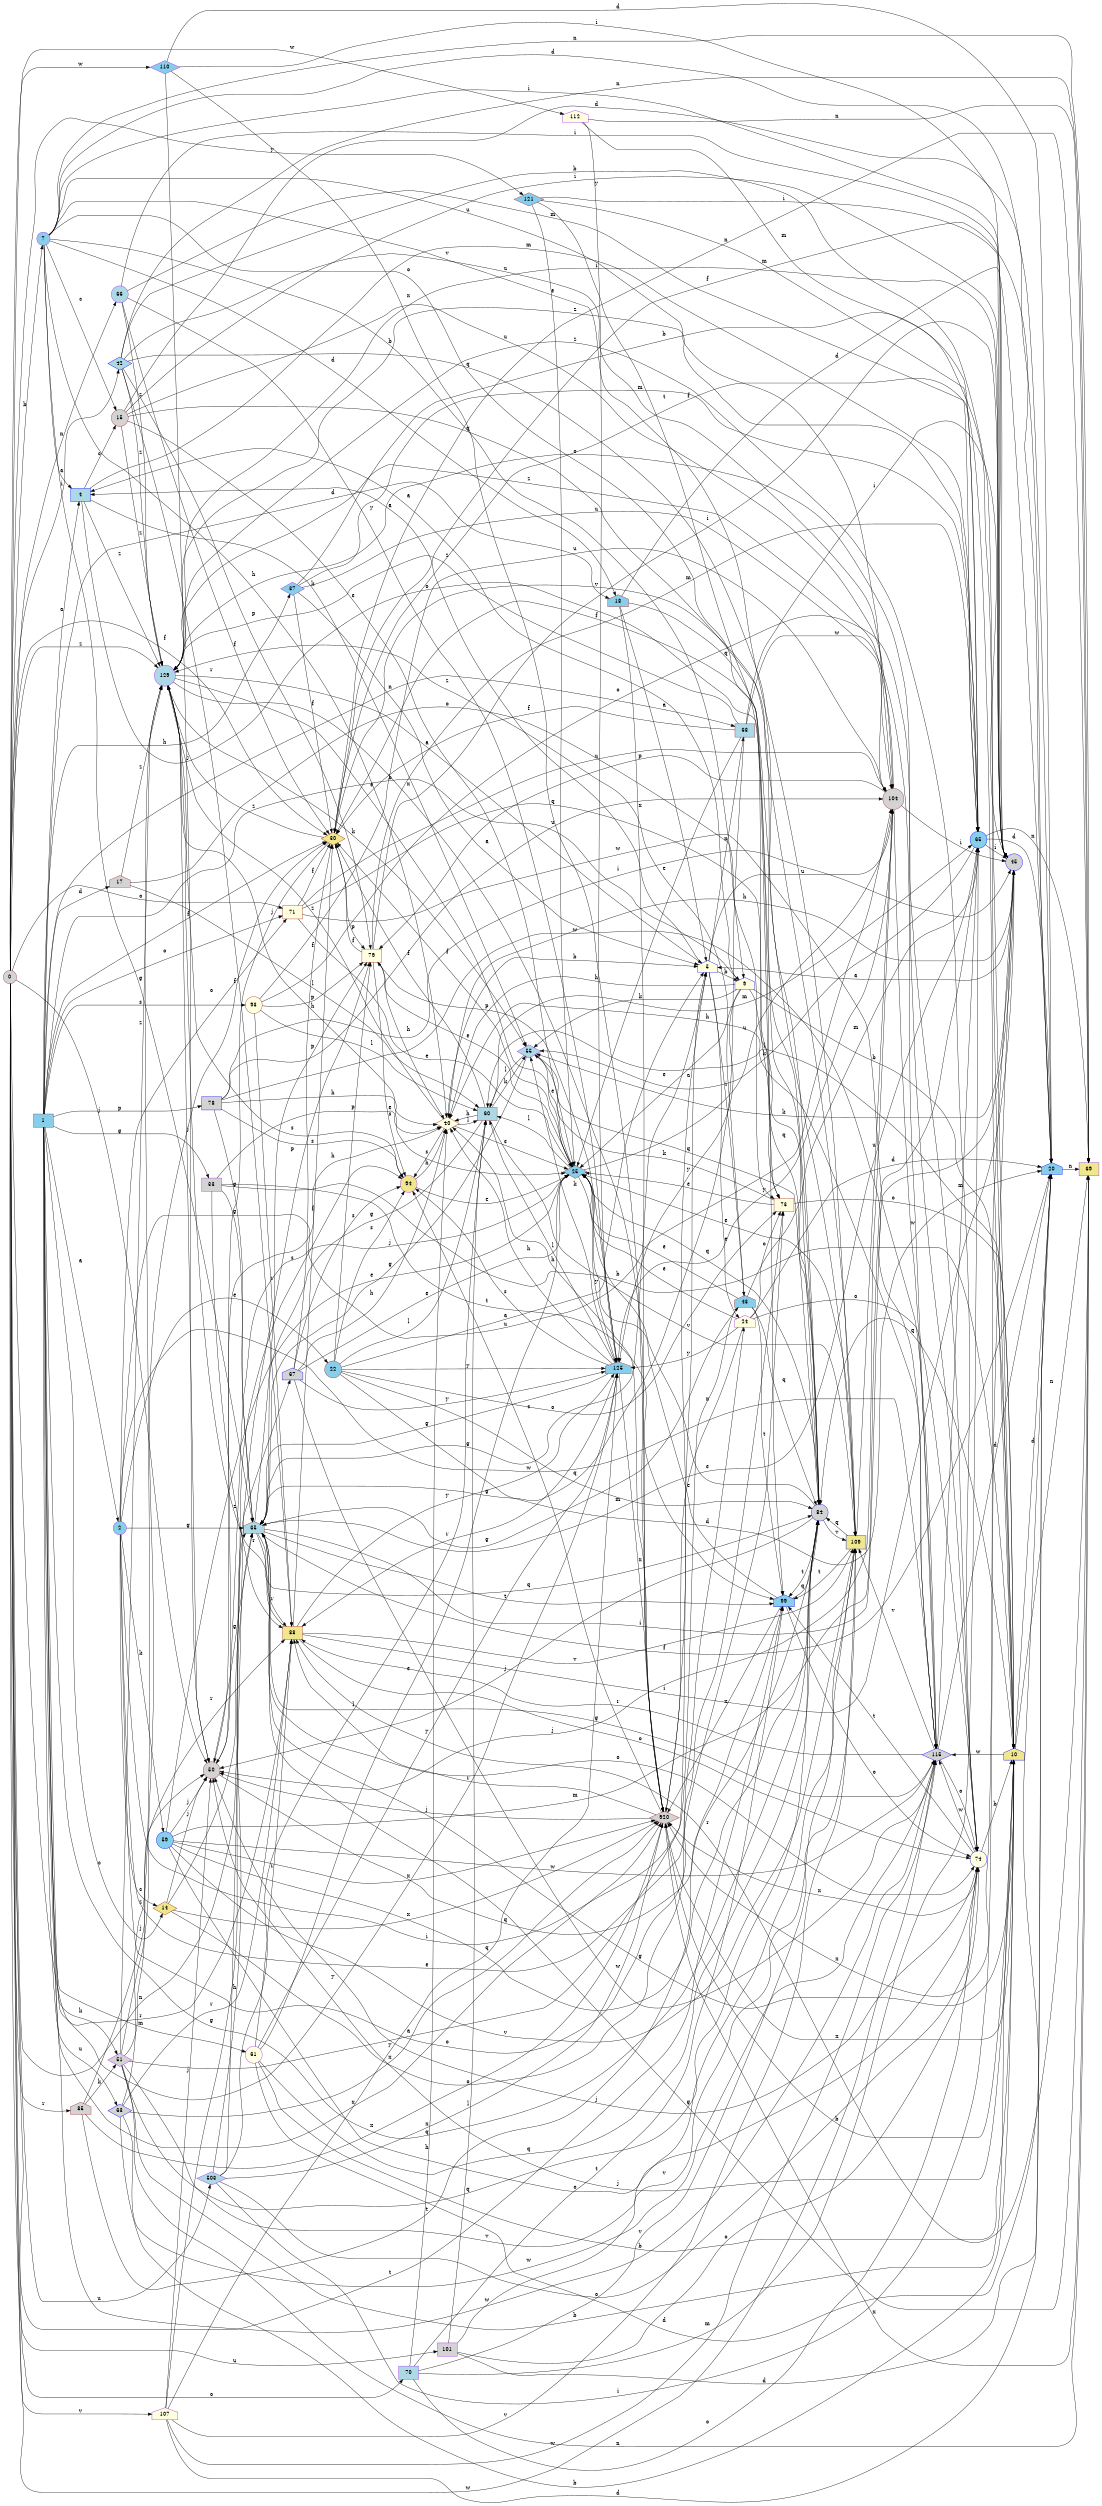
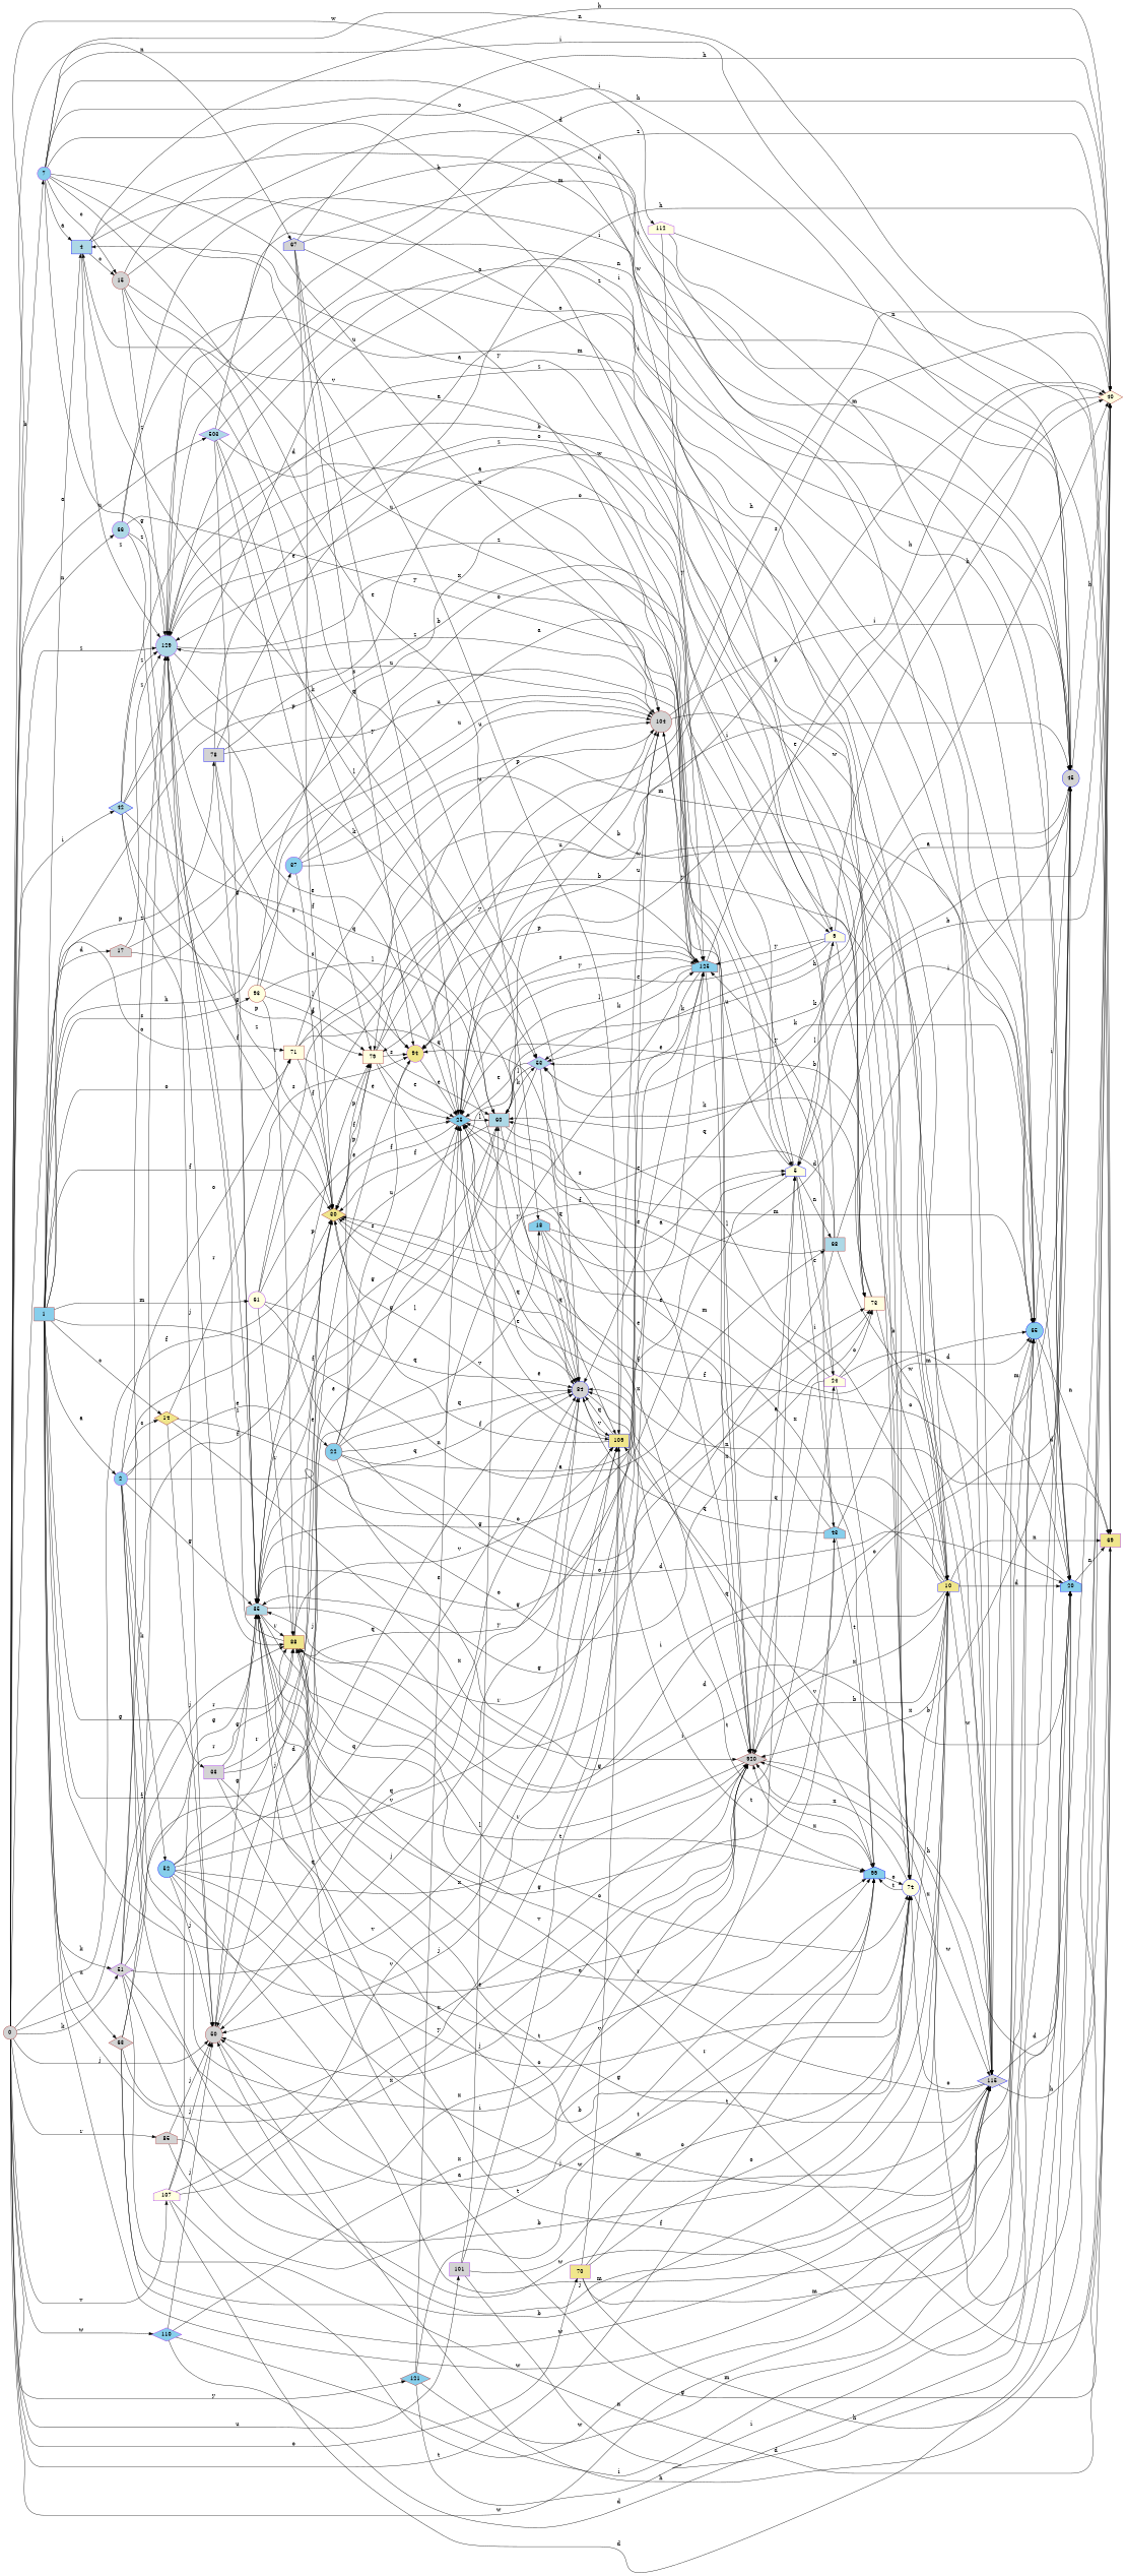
  strict digraph {
    rankdir=LR
    node [color=brown fillcolor=lightgrey shape=circle style=filled]
    7 [color=purple fillcolor=skyblue]
    0
    30 [fillcolor=khaki shape=diamond]
    42 [color=blue fillcolor=lightblue shape=diamond]
    50
    51 [color=purple shape=diamond]
    66 [color=purple fillcolor=lightblue]
    67 [color=blue shape=house]
-   70 [color=purple fillcolor=lightblue shape=box]
+   70 [color=purple fillcolor=khaki shape=box]
    71 [fillcolor=lightyellow shape=box]
    85 [shape=house]
    88 [fillcolor=khaki shape=box]
    99 [color=blue fillcolor=skyblue shape=house]
    101 [color=purple shape=box]
    n15 [color=purple fillcolor=lightblue label=503 shape=diamond]
    107 [color=purple fillcolor=lightyellow shape=house]
    110 [color=purple fillcolor=skyblue shape=diamond]
    112 [color=purple fillcolor=lightyellow shape=house]
    115 [color=blue shape=diamond]
    121 [fillcolor=skyblue shape=diamond]
    129 [color=purple fillcolor=lightblue]
    4 [color=blue fillcolor=lightblue shape=box]
    9 [color=blue fillcolor=lightyellow shape=house]
    18 [fillcolor=skyblue shape=house]
    35 [fillcolor=lightblue shape=house]
    73 [fillcolor=lightyellow shape=box]
    104
    15
    20 [color=blue fillcolor=skyblue shape=house]
    45 [color=blue]
    69 [color=purple fillcolor=khaki shape=box]
    109 [color=blue fillcolor=khaki shape=box]
    79 [fillcolor=lightyellow shape=box]
    84 [color=blue]
    10 [color=blue fillcolor=khaki shape=house]
    40 [fillcolor=lightyellow shape=diamond]
    5 [color=blue fillcolor=lightyellow shape=house]
    125 [fillcolor=skyblue shape=house]
    65 [color=blue fillcolor=skyblue]
    25 [fillcolor=skyblue shape=diamond]
    94 [color=purple fillcolor=khaki]
    74 [color=blue fillcolor=lightyellow]
    n43 [label=920 shape=diamond]
    60 [fillcolor=lightblue shape=box]
-   55 [color=purple fillcolor=lightblue shape=diamond]
+   55 [color=purple fillcolor=lightblue shape=diamond label=53]
    1 [fillcolor=skyblue shape=box]
    2 [color=purple fillcolor=skyblue]
    14 [fillcolor=khaki shape=diamond]
    17 [shape=house]
    33 [color=purple shape=box]
-   37 [color=purple fillcolor=skyblue shape=diamond]
+   37 [color=purple fillcolor=skyblue]
    61 [color=purple fillcolor=lightyellow]
-   63 [color=blue shape=diamond]
+   63 [shape=diamond]
    68 [fillcolor=lightblue shape=box]
    78 [color=blue shape=box]
    93 [fillcolor=lightyellow]
    22 [fillcolor=skyblue]
    24 [color=purple fillcolor=lightyellow shape=house]
    43 [fillcolor=skyblue shape=house]
-   52 [color=blue fillcolor=skyblue label=59]
+   52 [color=blue fillcolor=skyblue]
    7 -> 4 [label=a]
    7 -> 9 [label=b]
    7 -> 18 [label=d]
    7 -> 35 [label=g]
    7 -> 73 [label=o]
    7 -> 104 [label=u]
    7 -> 15 [label=c]
    7 -> 20 [label=d]
    7 -> 45 [label=i]
    7 -> 69 [label=n]
    7 -> 109 [label=v]
    0 -> 7 [label=b]
    0 -> 30 [label=f]
    0 -> 42 [label=i]
    0 -> 50 [label=j]
-   85 -> 51 [label=k]
+   0 -> 51 [label=k]
    0 -> 66 [label=n]
    0 -> 67 [label=n]
    0 -> 70 [label=o]
    0 -> 71 [label=o]
    0 -> 85 [label=r]
    0 -> 88 [label=r]
    0 -> 99 [label=t]
    0 -> 101 [label=u]
    0 -> n15 [label=u]
    0 -> 107 [label=v]
    0 -> 110 [label=w]
    0 -> 112 [label=w]
    0 -> 115 [label=w]
    0 -> 121 [label=y]
    0 -> 129 [label=z]
    30 -> 50 [label=j]
    30 -> 129 [label=z]
    30 -> 69 [label=n]
    30 -> 109 [label=v]
    30 -> 79 [label=p]
    42 -> 88 [label=r]
    42 -> 129 [label=z]
    42 -> 104 [label=u]
    42 -> 69 [label=n]
    42 -> 79 [label=p]
    42 -> 84 [label=q]
    42 -> 10 [label=b]
    50 -> 35 [label=g]
    50 -> 84 [label=q]
    50 -> 40 [label=h]
    51 -> 30 [label=f]
    51 -> 88 [label=r]
    51 -> 129 [label=z]
    51 -> 69 [label=n]
    51 -> 109 [label=v]
    51 -> 84 [label=q]
    51 -> 10 [label=b]
    51 -> 5 [label=a]
    66 -> 30 [label=f]
    66 -> 129 [label=z]
    66 -> 45 [label=i]
    66 -> 125 [label=y]
    66 -> 65 [label=m]
    67 -> 30 [label=f]
    67 -> 115 [label=w]
    67 -> 40 [label=h]
    67 -> 125 [label=y]
    67 -> 25 [label=e]
    67 -> 94 [label=s]
    70 -> 99 [label=t]
    70 -> 109 [label=v]
    70 -> 40 [label=h]
    70 -> 65 [label=m]
    70 -> 74 [label=o]
    71 -> 30 [label=f]
    71 -> 115 [label=w]
    71 -> 104 [label=u]
    71 -> 84 [label=q]
    71 -> 25 [label=e]
    85 -> 50 [label=j]
    85 -> 99 [label=t]
    85 -> n43 [label=x]
    88 -> 30 [label=f]
    88 -> 129 [label=z]
    88 -> 45 [label=i]
    88 -> 109 [label=v]
    88 -> 125 [label=y]
    88 -> 74 [label=o]
    99 -> 84 [label=q]
    99 -> 25 [label=e]
    99 -> 74 [label=o]
    99 -> n43 [label=x]
    101 -> 20 [label=d]
    101 -> 109 [label=v]
    101 -> 74 [label=o]
    101 -> 60 [label=l]
-   n15 -> 35 [label=h]
+   n15 -> 35 [label=g]
    n15 -> 45 [label=i]
    n15 -> 79 [label=p]
    n15 -> 74 [label=o]
    n15 -> n43 [label=x]
    n15 -> 60 [label=l]
    107 -> 50 [label=j]
    107 -> 115 [label=w]
    107 -> 35 [label=g]
    107 -> 20 [label=d]
    107 -> 109 [label=v]
    107 -> 125 [label=y]
    110 -> 50 [label=j]
    110 -> 20 [label=d]
    110 -> 45 [label=i]
    110 -> n43 [label=x]
    112 -> 69 [label=n]
    112 -> 125 [label=y]
    112 -> 65 [label=m]
    115 -> 88 [label=r]
    115 -> 35 [label=g]
    115 -> 20 [label=d]
    115 -> 109 [label=v]
    115 -> 40 [label=h]
    115 -> 65 [label=m]
    115 -> 74 [label=o]
    121 -> 99 [label=t]
    121 -> 45 [label=i]
    121 -> 65 [label=m]
    121 -> 25 [label=e]
    129 -> 50 [label=j]
    129 -> 45 [label=i]
    129 -> 40 [label=h]
    129 -> 5 [label=a]
    129 -> 25 [label=e]
    129 -> 94 [label=s]
    129 -> 74 [label=o]
    129 -> n43 [label=x]
    129 -> 55 [label=k]
    4 -> 129 [label=z]
    4 -> 73 [label=o]
    4 -> 15 [label=c]
-   7 -> 40 [label=h]
+   4 -> 40 [label=h]
    4 -> 65 [label=m]
    4 -> 55 [label=k]
    9 -> 4 [label=a]
    9 -> 84 [label=q]
    9 -> 10 [label=b]
    9 -> 40 [label=h]
    9 -> 125 [label=y]
    9 -> 25 [label=e]
    9 -> 55 [label=k]
    18 -> 20 [label=d]
    18 -> 84 [label=q]
    18 -> 5 [label=a]
    18 -> n43 [label=x]
    35 -> 88 [label=r]
    35 -> 99 [label=t]
    35 -> 20 [label=f]
    35 -> 45 [label=i]
    35 -> 79 [label=p]
    35 -> 84 [label=q]
    35 -> 65 [label=m]
    35 -> 74 [label=o]
    73 -> 10 [label=o]
    73 -> 25 [label=e]
    73 -> 55 [label=k]
    104 -> 50 [label=j]
    104 -> 115 [label=w]
    104 -> 129 [label=z]
    104 -> 45 [label=i]
    104 -> 79 [label=p]
    104 -> 125 [label=y]
    15 -> 129 [label=z]
    15 -> 104 [label=u]
    15 -> 20 [label=d]
    15 -> 45 [label=i]
    15 -> 84 [label=q]
    15 -> 25 [label=e]
    20 -> 30 [label=f]
    20 -> 69 [label=n]
    45 -> 40 [label=h]
    45 -> 5 [label=a]
    45 -> n43 [label=x]
    45 -> 55 [label=k]
    69 -> 88 [label=r]
    69 -> 35 [label=g]
    69 -> n43 [label=x]
    109 -> 30 [label=f]
    109 -> 99 [label=t]
    109 -> 104 [label=u]
    109 -> 84 [label=q]
    109 -> 25 [label=e]
    79 -> 30 [label=f]
    79 -> 45 [label=i]
    79 -> 40 [label=h]
    79 -> 65 [label=m]
    79 -> 25 [label=e]
    79 -> 94 [label=s]
    84 -> 50 [label=j]
    84 -> 99 [label=t]
    84 -> 109 [label=v]
    84 -> 25 [label=e]
    10 -> 30 [label=f]
    10 -> 50 [label=j]
    10 -> 115 [label=w]
    10 -> 35 [label=g]
    10 -> 20 [label=d]
    10 -> 69 [label=n]
    10 -> 84 [label=q]
    10 -> n43 [label=x]
    10 -> 60 [label=l]
    40 -> 129 [label=z]
    40 -> 5 [label=b]
    40 -> 25 [label=e]
    40 -> 94 [label=s]
    40 -> 60 [label=l]
    5 -> 4 [label=a]
    5 -> 9 [label=b]
    5 -> 35 [label=g]
    5 -> 104 [label=u]
    5 -> 68 [label=n]
    5 -> 24 [label=e]
    5 -> 43 [label=i]
    125 -> 88 [label=r]
    125 -> 35 [label=g]
    125 -> 79 [label=p]
    125 -> 40 [label=h]
    125 -> 94 [label=s]
    125 -> n43 [label=x]
    125 -> 60 [label=l]
    125 -> 55 [label=k]
    65 -> 129 [label=z]
    65 -> 20 [label=d]
    65 -> 45 [label=i]
    65 -> 69 [label=n]
    65 -> 55 [label=k]
    25 -> 30 [label=f]
    25 -> 104 [label=u]
    25 -> 84 [label=q]
    25 -> 125 [label=y]
    25 -> 60 [label=l]
-   25 -> 50 [label=j]
+   94 -> 50 [label=j]
    94 -> 40 [label=h]
    94 -> 25 [label=e]
    74 -> 50 [label=j]
    74 -> 99 [label=t]
    74 -> 115 [label=w]
    74 -> 129 [label=z]
    74 -> 10 [label=b]
    74 -> n43 [label=x]
    n43 -> 50 [label=j]
    n43 -> 88 [label=r]
    n43 -> 10 [label=b]
    n43 -> 40 [label=h]
    n43 -> 5 [label=a]
    n43 -> 94 [label=s]
    60 -> 30 [label=f]
    60 -> 35 [label=g]
    60 -> 109 [label=v]
    60 -> 40 [label=h]
    60 -> 65 [label=m]
    60 -> 55 [label=k]
    55 -> 35 [label=g]
    55 -> 84 [label=q]
    55 -> 25 [label=e]
    55 -> 60 [label=l]
    1 -> 30 [label=f]
    1 -> 51 [label=k]
    1 -> 71 [label=o]
    1 -> 115 [label=w]
    1 -> 4 [label=a]
    1 -> 9 [label=b]
    1 -> 18 [label=d]
    1 -> 84 [label=q]
    1 -> 125 [label=y]
    1 -> n43 [label=x]
    1 -> 2 [label=a]
    1 -> 14 [label=c]
    1 -> 17 [label=d]
    1 -> 33 [label=g]
    1 -> 37 [label=h]
    1 -> 61 [label=m]
    1 -> 63 [label=u]
    1 -> 68 [label=n]
    1 -> 78 [label=p]
    1 -> 93 [label=s]
    2 -> 71 [label=o]
    2 -> 115 [label=w]
    2 -> 35 [label=g]
    2 -> 73 [label=o]
    2 -> 104 [label=u]
    2 -> 14 [label=c]
    2 -> 22 [label=e]
    2 -> 24 [label=e]
    2 -> 43 [label=i]
    2 -> 52 [label=k]
    14 -> 50 [label=j]
    14 -> 73 [label=o]
    14 -> 94 [label=s]
    14 -> n43 [label=x]
    17 -> 129 [label=z]
    17 -> 73 [label=o]
    17 -> 60 [label=l]
    33 -> 88 [label=r]
    33 -> 99 [label=t]
    33 -> 35 [label=g]
    33 -> 10 [label=b]
    33 -> 25 [label=e]
    37 -> 30 [label=f]
    37 -> 104 [label=u]
    37 -> 10 [label=b]
    37 -> 5 [label=a]
    37 -> 65 [label=m]
    61 -> 88 [label=r]
    61 -> 20 [label=d]
    61 -> 84 [label=q]
    61 -> 10 [label=b]
    61 -> 125 [label=y]
    61 -> 25 [label=e]
    63 -> 88 [label=r]
    63 -> 115 [label=w]
    63 -> 129 [label=z]
    63 -> 10 [label=b]
    63 -> n43 [label=x]
    68 -> 30 [label=f]
    68 -> 115 [label=w]
    68 -> 129 [label=z]
    68 -> 35 [label=g]
    68 -> 45 [label=i]
    68 -> 25 [label=e]
    78 -> 115 [label=w]
    78 -> 35 [label=g]
    78 -> 104 [label=u]
    78 -> 45 [label=i]
    78 -> 40 [label=h]
    78 -> 94 [label=s]
    93 -> 88 [label=r]
    93 -> 104 [label=u]
    93 -> 79 [label=p]
    93 -> 74 [label=o]
    93 -> 60 [label=l]
    22 -> 73 [label=o]
    22 -> 20 [label=d]
    22 -> 79 [label=p]
    22 -> 84 [label=q]
    22 -> 5 [label=a]
    22 -> 125 [label=y]
    22 -> 94 [label=s]
    22 -> 60 [label=l]
    24 -> 73 [label=o]
    24 -> 20 [label=d]
    24 -> 125 [label=y]
    24 -> 25 [label=e]
    24 -> 74 [label=o]
    24 -> n43 [label=x]
    43 -> 99 [label=t]
    43 -> 129 [label=z]
    43 -> 35 [label=g]
    43 -> 84 [label=q]
    43 -> 65 [label=m]
    43 -> 25 [label=e]
    52 -> 50 [label=j]
    52 -> 115 [label=w]
    52 -> 109 [label=v]
    52 -> 84 [label=q]
    52 -> 65 [label=m]
    52 -> 25 [label=e]
    52 -> 74 [label=o]
    52 -> n43 [label=x]
  }
